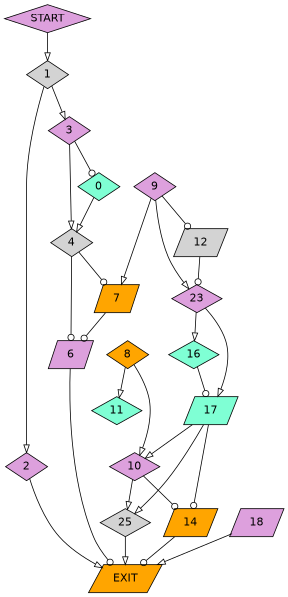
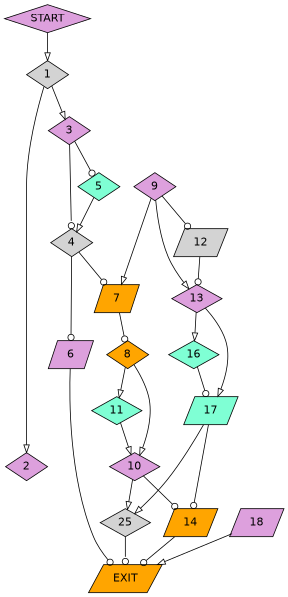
  digraph {
    fontname="DejaVu Sans"
    node [fillcolor=plum fontname="DejaVu Sans" shape=diamond style=filled]
    edge [arrowhead=onormal fontname="DejaVu Sans"]
    n1 [label=START]
    1 [fillcolor=lightgrey]
    2
    3
    n5 [fillcolor=orange label=EXIT shape=parallelogram]
    4 [fillcolor=lightgrey]
-   5 [fillcolor=aquamarine label=0]
+   5 [fillcolor=aquamarine]
    6 [shape=parallelogram]
    7 [fillcolor=orange shape=parallelogram]
    8 [fillcolor=orange]
    10
    11 [fillcolor=aquamarine]
    9
    12 [fillcolor=lightgrey shape=parallelogram]
-   13 [label=23]
+   13
    14 [fillcolor=orange shape=parallelogram]
    n17 [fillcolor=lightgrey label=25]
    16 [fillcolor=aquamarine]
    17 [fillcolor=aquamarine shape=parallelogram]
    18 [shape=parallelogram]
    n1 -> 1
    1 -> 2
    1 -> 3
-   2 -> n5
-   3 -> 4
+   3 -> 4 [arrowhead=odot]
    3 -> 5 [arrowhead=odot]
    4 -> 6 [arrowhead=odot]
    4 -> 7 [arrowhead=odot]
    5 -> 4
    6 -> n5 [arrowhead=odot]
-   7 -> 6 [arrowhead=odot]
+   7 -> 8 [arrowhead=odot]
    8 -> 10
    8 -> 11
    10 -> 14 [arrowhead=odot]
    10 -> n17
-   17 -> 10
+   11 -> 10
    9 -> 7
    9 -> 12 [arrowhead=odot]
    9 -> 13
    12 -> 13 [arrowhead=odot]
    13 -> 16
    13 -> 17
    14 -> n5 [arrowhead=odot]
-   n17 -> n5
+   n17 -> n5 [arrowhead=odot]
    16 -> 17 [arrowhead=odot]
    17 -> 14 [arrowhead=odot]
    17 -> n17
    18 -> n5
  }
